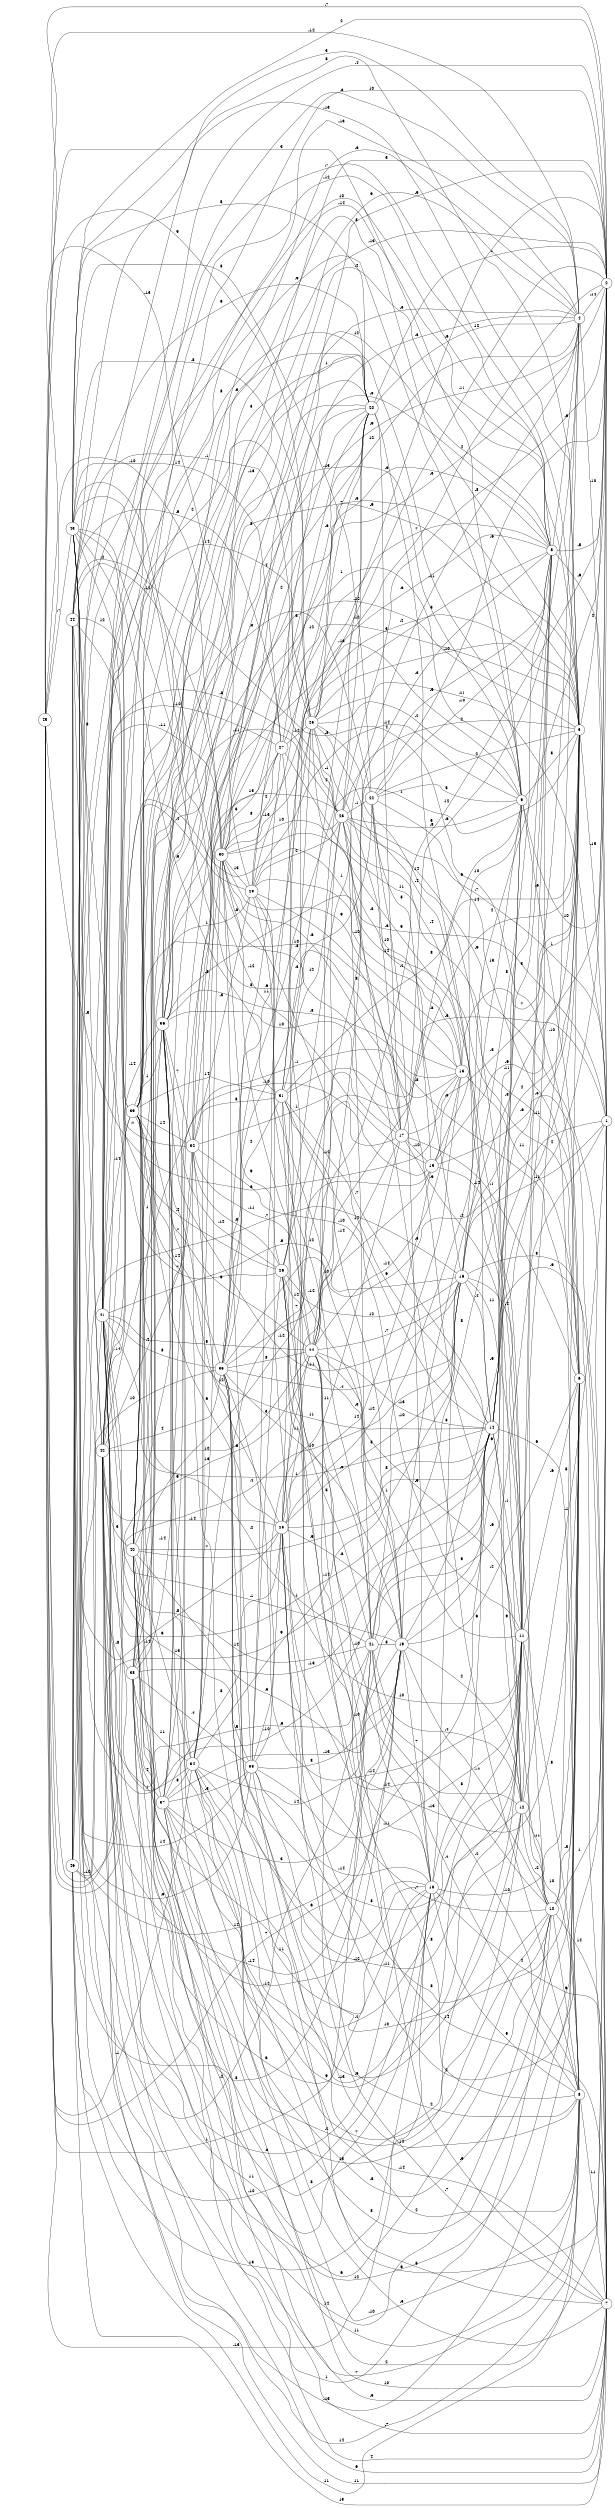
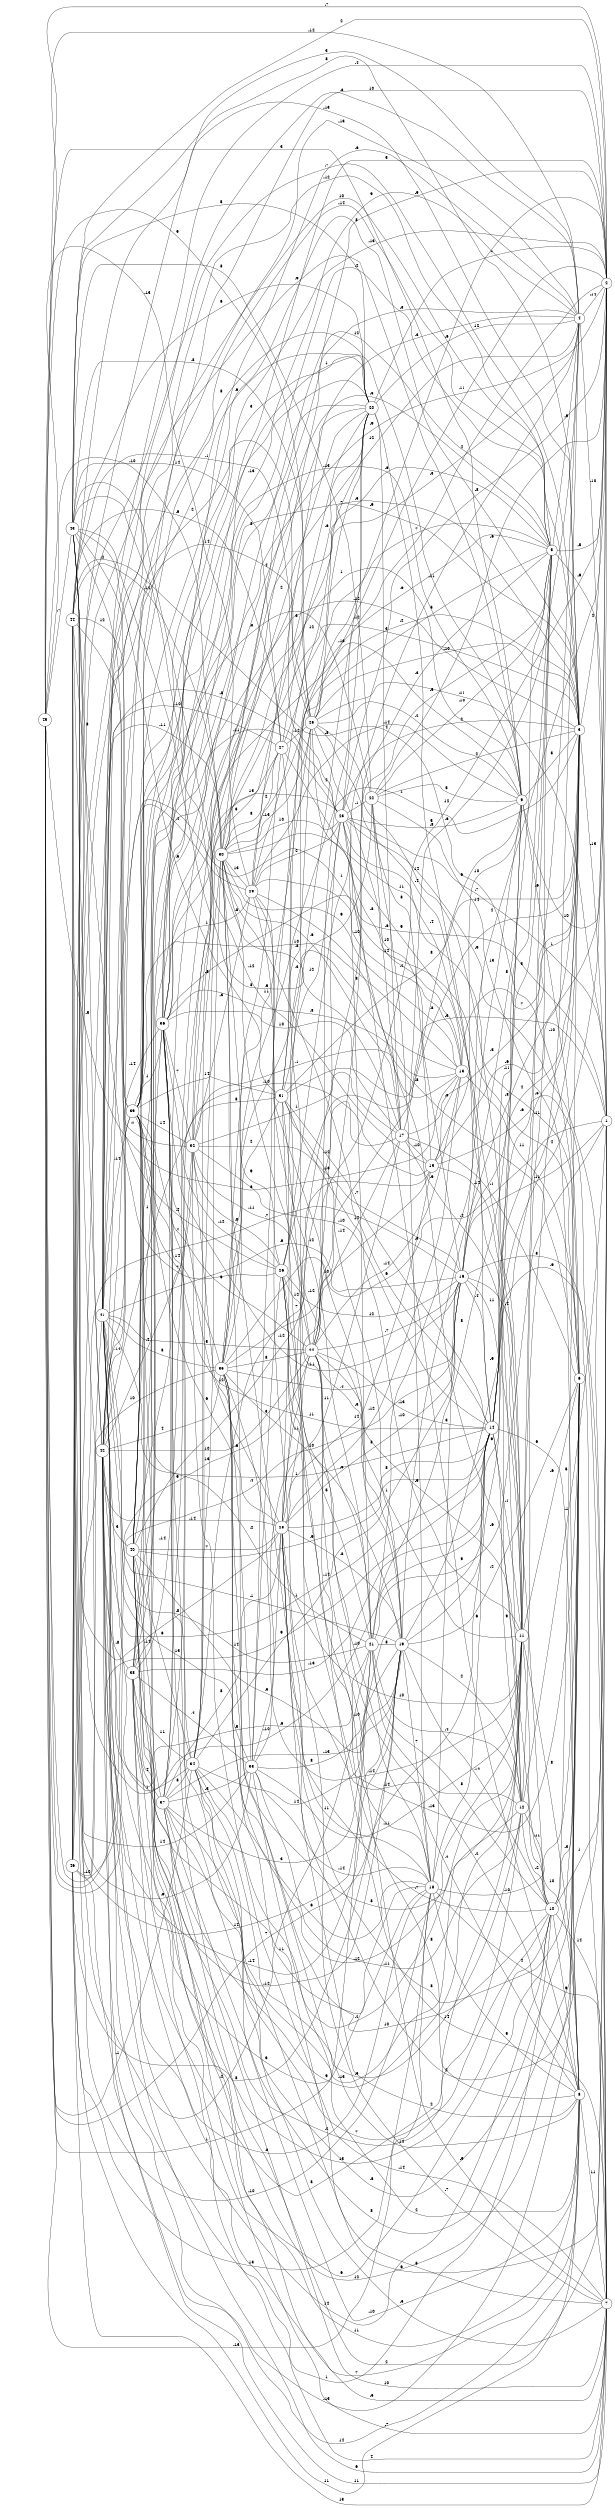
  graph {
    fontname="Helvetica,Arial,sans-serif"
    rankdir=LR
    node [shape=circle]
    46
    3
    4
    8
    9
    14
    16
    18
    19
    20
    25
    27
    41
    7
    2
    1
    6
    5
    11
    12
    10
    17
    23
    13
    21
    24
    30
    34
    35
    33
    39
    15
    22
    29
    26
    31
    28
    32
    36
    45
    43
    42
    38
    40
    44
    37
    46 -- 3 [label=-7]
    46 -- 4 [label=3]
    46 -- 8 [label=11]
    46 -- 9 [label=-9]
    46 -- 14 [label=9]
    46 -- 16 [label=-7]
    46 -- 18 [label=13]
    46 -- 19 [label=8]
    46 -- 20 [label=8]
    46 -- 25 [label=2]
    46 -- 27 [label=-10]
    46 -- 41 [label=-10]
    46 -- 7 [label=13]
    3 -- 2 [label=2]
    3 -- 1 [label=-13]
    4 -- 2 [label=-14]
    4 -- 1 [label=-10]
    8 -- 7 [label=11]
    9 -- 3 [label=5]
    9 -- 2 [label=10]
    9 -- 6 [label=1]
    14 -- 3 [label=-5]
    14 -- 8 [label=6]
    14 -- 9 [label=-11]
    14 -- 7 [label=-9]
    14 -- 2 [label=4]
    14 -- 5 [label=3]
    14 -- 11 [label=-1]
    14 -- 12 [label=9]
    16 -- 3 [label=4]
    16 -- 9 [label=13]
    16 -- 14 [label=-4]
    16 -- 7 [label=3]
    16 -- 1 [label=-11]
    16 -- 5 [label=8]
    16 -- 11 [label=11]
    16 -- 10 [label=-4]
    18 -- 8 [label=9]
    18 -- 9 [label=6]
    18 -- 16 [label=3]
    18 -- 7 [label=4]
    18 -- 6 [label=-10]
    19 -- 3 [label=6]
    19 -- 4 [label=-9]
    19 -- 18 [label=7]
    19 -- 2 [label=-8]
    19 -- 6 [label=-2]
    19 -- 12 [label=2]
    19 -- 10 [label=-12]
    20 -- 4 [label=12]
    20 -- 14 [label=5]
    20 -- 2 [label=7]
    20 -- 17 [label=4]
    25 -- 3 [label=-10]
    25 -- 9 [label=-2]
    25 -- 16 [label=10]
    25 -- 20 [label=7]
    25 -- 2 [label=-11]
    25 -- 1 [label=-11]
    25 -- 5 [label=5]
    25 -- 11 [label=14]
    25 -- 12 [label=-4]
    25 -- 10 [label=-9]
-   25 -- 23 [label=-1]
    27 -- 8 [label=8]
    27 -- 20 [label=-6]
    27 -- 25 [label=-12]
    27 -- 5 [label=7]
    27 -- 13 [label=-8]
    41 -- 3 [label=10]
    41 -- 4 [label=-3]
    41 -- 14 [label=1]
    41 -- 16 [label=-9]
    41 -- 18 [label=6]
    41 -- 19 [label=-1]
    41 -- 25 [label=14]
    41 -- 7 [label=6]
    41 -- 2 [label=-4]
    41 -- 6 [label=1]
    41 -- 5 [label=-12]
    41 -- 11 [label=8]
    41 -- 10 [label=14]
    41 -- 23 [label=-8]
    41 -- 21 [label=14]
    41 -- 24 [label=5]
    41 -- 30 [label=-11]
    41 -- 34 [label=1]
    41 -- 35 [label=8]
    41 -- 33 [label=13]
    41 -- 39 [label=-14]
    5 -- 4 [label=-9]
    5 -- 2 [label=-5]
    5 -- 1 [label=-6]
    11 -- 4 [label=-10]
    11 -- 8 [label=8]
    11 -- 6 [label=-6]
    11 -- 5 [label=-6]
    11 -- 10 [label=-11]
    12 -- 8 [label=10]
    12 -- 1 [label=-1]
    12 -- 5 [label=-11]
    12 -- 10 [label=-2]
    10 -- 3 [label=5]
    10 -- 8 [label=9]
    10 -- 7 [label=14]
    10 -- 1 [label=1]
    10 -- 6 [label=-3]
    17 -- 3 [label=-5]
    17 -- 9 [label=6]
    17 -- 6 [label=-1]
    17 -- 12 [label=-4]
    17 -- 15 [label=-10]
    23 -- 3 [label=2]
    23 -- 8 [label=9]
    23 -- 9 [label=-8]
    23 -- 20 [label=-12]
    23 -- 7 [label=-9]
    23 -- 2 [label=-8]
    23 -- 1 [label=-7]
    23 -- 11 [label=-4]
    23 -- 13 [label=9]
    23 -- 21 [label=8]
    23 -- 22 [label=-1]
    13 -- 3 [label=7]
    13 -- 6 [label=11]
    21 -- 8 [label=-2]
    21 -- 19 [label=8]
    21 -- 2 [label=4]
    21 -- 1 [label=-6]
    21 -- 5 [label=8]
    21 -- 12 [label=-4]
    21 -- 10 [label=8]
    24 -- 4 [label=-6]
    24 -- 8 [label=-2]
    24 -- 14 [label=-13]
    24 -- 16 [label=-7]
    24 -- 19 [label=-3]
    24 -- 7 [label=-9]
    24 -- 2 [label=4]
    24 -- 5 [label=-5]
    24 -- 11 [label=-9]
    24 -- 17 [label=14]
    24 -- 23 [label=-12]
    24 -- 13 [label=-14]
    24 -- 21 [label=-9]
    30 -- 3 [label=-2]
    30 -- 4 [label=-3]
    30 -- 8 [label=14]
    30 -- 14 [label=-7]
    30 -- 19 [label=-12]
    30 -- 20 [label=3]
    30 -- 25 [label=-13]
    30 -- 27 [label=8]
    30 -- 2 [label=-9]
    30 -- 6 [label=11]
    30 -- 5 [label=-6]
    30 -- 17 [label=-6]
    30 -- 23 [label=10]
    30 -- 13 [label=9]
    30 -- 29 [label=13]
    30 -- 26 [label=9]
    34 -- 3 [label=3]
    34 -- 16 [label=-14]
    34 -- 18 [label=6]
    34 -- 19 [label=14]
    34 -- 20 [label=2]
    34 -- 7 [label=-5]
    34 -- 1 [label=6]
    34 -- 11 [label=-2]
    34 -- 12 [label=-5]
    34 -- 17 [label=7]
    34 -- 30 [label=13]
    35 -- 3 [label=1]
    35 -- 16 [label=-4]
    35 -- 19 [label=10]
    35 -- 25 [label=11]
    35 -- 27 [label=8]
    35 -- 7 [label=5]
    35 -- 1 [label=-3]
    35 -- 11 [label=-14]
    35 -- 12 [label=8]
    35 -- 10 [label=10]
    35 -- 24 [label=8]
    35 -- 33 [label=-9]
    35 -- 15 [label=10]
    35 -- 22 [label=-3]
    35 -- 31 [label=2]
    33 -- 8 [label=2]
    33 -- 18 [label=-14]
    33 -- 5 [label=-9]
    33 -- 11 [label=-11]
    33 -- 12 [label=-11]
    33 -- 17 [label=11]
    33 -- 21 [label=8]
    33 -- 26 [label=3]
    33 -- 28 [label=-10]
    39 -- 3 [label=8]
    39 -- 8 [label=11]
    39 -- 9 [label=1]
    39 -- 14 [label=11]
    39 -- 20 [label=3]
    39 -- 7 [label=-5]
    39 -- 2 [label=10]
    39 -- 5 [label=-14]
    39 -- 11 [label=9]
    39 -- 13 [label=10]
    39 -- 21 [label=-2]
    39 -- 24 [label=9]
    39 -- 35 [label=14]
    39 -- 22 [label=-8]
    39 -- 31 [label=14]
    39 -- 28 [label=6]
    39 -- 32 [label=14]
    39 -- 36 [label=1]
    15 -- 3 [label=-6]
    15 -- 9 [label=10]
    15 -- 7 [label=-6]
    15 -- 11 [label=-14]
    15 -- 13 [label=-3]
    22 -- 3 [label=2]
    22 -- 8 [label=14]
    22 -- 9 [label=5]
    22 -- 18 [label=-2]
    22 -- 2 [label=-6]
    22 -- 5 [label=-10]
    22 -- 17 [label=14]
    22 -- 15 [label=8]
    29 -- 4 [label=-3]
    29 -- 9 [label=-14]
    29 -- 20 [label=12]
    29 -- 27 [label=2]
    29 -- 6 [label=-8]
    29 -- 11 [label=1]
    29 -- 12 [label=-14]
    29 -- 23 [label=2]
    29 -- 13 [label=-10]
    29 -- 21 [label=12]
    26 -- 3 [label=-5]
    26 -- 4 [label=-11]
    26 -- 16 [label=12]
    26 -- 18 [label=-10]
    26 -- 7 [label=-7]
    26 -- 2 [label=-6]
    26 -- 6 [label=-13]
    26 -- 21 [label=5]
    26 -- 24 [label=12]
    31 -- 3 [label=8]
    31 -- 4 [label=-3]
    31 -- 14 [label=6]
    31 -- 18 [label=-10]
    31 -- 19 [label=-14]
    31 -- 25 [label=-8]
    31 -- 7 [label=14]
    31 -- 1 [label=-3]
    31 -- 11 [label=-10]
    31 -- 23 [label=12]
    28 -- 8 [label=2]
    28 -- 14 [label=8]
    28 -- 16 [label=8]
    28 -- 19 [label=-5]
    28 -- 20 [label=2]
    28 -- 2 [label=12]
    28 -- 1 [label=2]
    28 -- 6 [label=8]
    28 -- 5 [label=-3]
    28 -- 11 [label=10]
    28 -- 10 [label=-7]
    28 -- 13 [label=-12]
    28 -- 24 [label=11]
    28 -- 15 [label=14]
    32 -- 14 [label=-10]
+   32 -- 16 [label=-13]
    32 -- 27 [label=3]
    32 -- 7 [label=-14]
    32 -- 5 [label=-3]
    32 -- 11 [label=-12]
    32 -- 17 [label=1]
    32 -- 24 [label=-11]
    32 -- 30 [label=-8]
    32 -- 29 [label=-3]
    32 -- 26 [label=-8]
    32 -- 31 [label=8]
    36 -- 3 [label=-9]
    36 -- 4 [label=9]
    36 -- 8 [label=-10]
    36 -- 9 [label=1]
    36 -- 16 [label=-11]
    36 -- 20 [label=4]
    36 -- 7 [label=10]
    36 -- 2 [label=5]
    36 -- 1 [label=-6]
    36 -- 6 [label=-5]
    36 -- 5 [label=-2]
    36 -- 17 [label=10]
    36 -- 23 [label=13]
    36 -- 13 [label=-8]
    36 -- 34 [label=-7]
    36 -- 29 [label=1]
    36 -- 26 [label=-12]
    36 -- 28 [label=12]
    36 -- 32 [label=7]
    45 -- 4 [label=-12]
    45 -- 9 [label=3]
    45 -- 14 [label=7]
    45 -- 16 [label=-4]
    45 -- 18 [label=-13]
    45 -- 25 [label=9]
    45 -- 2 [label=-7]
    45 -- 13 [label=6]
    45 -- 21 [label=1]
    45 -- 24 [label=9]
    45 -- 30 [label=-10]
    45 -- 34 [label=-1]
    45 -- 35 [label=10]
    45 -- 29 [label=-13]
    45 -- 43 [label=-7]
    43 -- 3 [label=8]
    43 -- 14 [label=-6]
-   43 -- 18 [label=11]
+   30 -- 18 [label=11]
    43 -- 20 [label=5]
    43 -- 25 [label=-8]
    43 -- 27 [label=14]
    43 -- 2 [label=2]
    43 -- 6 [label=-13]
    43 -- 17 [label=-8]
    43 -- 13 [label=-9]
    43 -- 33 [label=14]
    43 -- 39 [label=-2]
    43 -- 15 [label=-12]
    43 -- 22 [label=8]
    43 -- 26 [label=-4]
    43 -- 31 [label=-5]
    43 -- 28 [label=-8]
    43 -- 42 [label=8]
    42 -- 4 [label=-13]
    42 -- 8 [label=14]
    42 -- 14 [label=1]
    42 -- 18 [label=-8]
    42 -- 19 [label=-14]
    42 -- 20 [label=-9]
    42 -- 7 [label=11]
    42 -- 10 [label=1]
    42 -- 21 [label=-5]
    42 -- 24 [label=10]
    42 -- 35 [label=4]
    42 -- 39 [label=-14]
    42 -- 15 [label=-10]
    42 -- 29 [label=-4]
    42 -- 28 [label=-14]
    42 -- 32 [label=-4]
    42 -- 36 [label=-14]
    42 -- 38 [label=-8]
    42 -- 40 [label=3]
    38 -- 3 [label=-12]
    38 -- 4 [label=-6]
    38 -- 8 [label=7]
    38 -- 14 [label=-13]
    38 -- 19 [label=-12]
    38 -- 20 [label=8]
    38 -- 7 [label=4]
    38 -- 2 [label=-9]
    38 -- 10 [label=6]
    38 -- 23 [label=-11]
    38 -- 34 [label=11]
    38 -- 33 [label=-4]
    38 -- 32 [label=-14]
    38 -- 37 [label=4]
    40 -- 3 [label=-5]
    40 -- 9 [label=-13]
    40 -- 14 [label=-9]
    40 -- 18 [label=11]
    40 -- 19 [label=-5]
    40 -- 20 [label=-13]
    40 -- 2 [label=-13]
    40 -- 6 [label=12]
    40 -- 12 [label=-2]
    40 -- 10 [label=13]
    40 -- 13 [label=-1]
    40 -- 34 [label=6]
    40 -- 15 [label=-12]
    40 -- 28 [label=7]
    40 -- 36 [label=1]
    40 -- 37 [label=-14]
    44 -- 3 [label=-13]
    44 -- 18 [label=-10]
    44 -- 19 [label=14]
    44 -- 20 [label=6]
    44 -- 27 [label=-6]
    44 -- 6 [label=-8]
    44 -- 23 [label=-1]
    44 -- 21 [label=-2]
    44 -- 30 [label=-12]
    44 -- 33 [label=-6]
    44 -- 39 [label=12]
    44 -- 26 [label=7]
    44 -- 32 [label=-1]
    44 -- 42 [label=-5]
    37 -- 4 [label=12]
    37 -- 9 [label=-13]
    37 -- 14 [label=-13]
    37 -- 19 [label=3]
    37 -- 7 [label=-7]
    37 -- 1 [label=2]
    37 -- 6 [label=8]
    37 -- 5 [label=12]
    37 -- 11 [label=-13]
    37 -- 10 [label=7]
    37 -- 34 [label=8]
    37 -- 33 [label=-3]
    37 -- 28 [label=8]
  }
